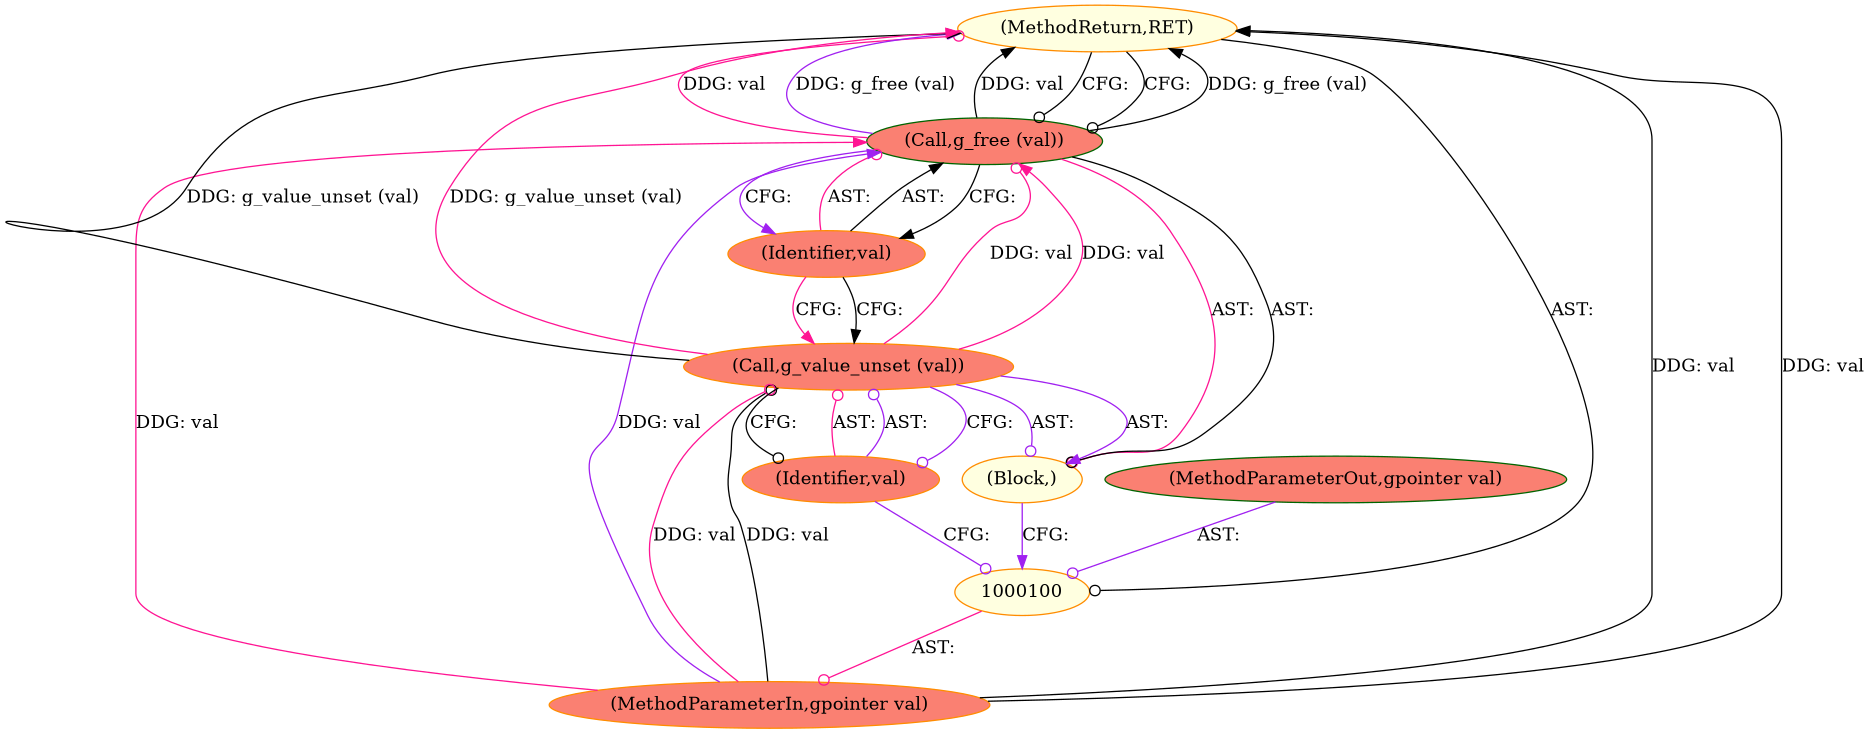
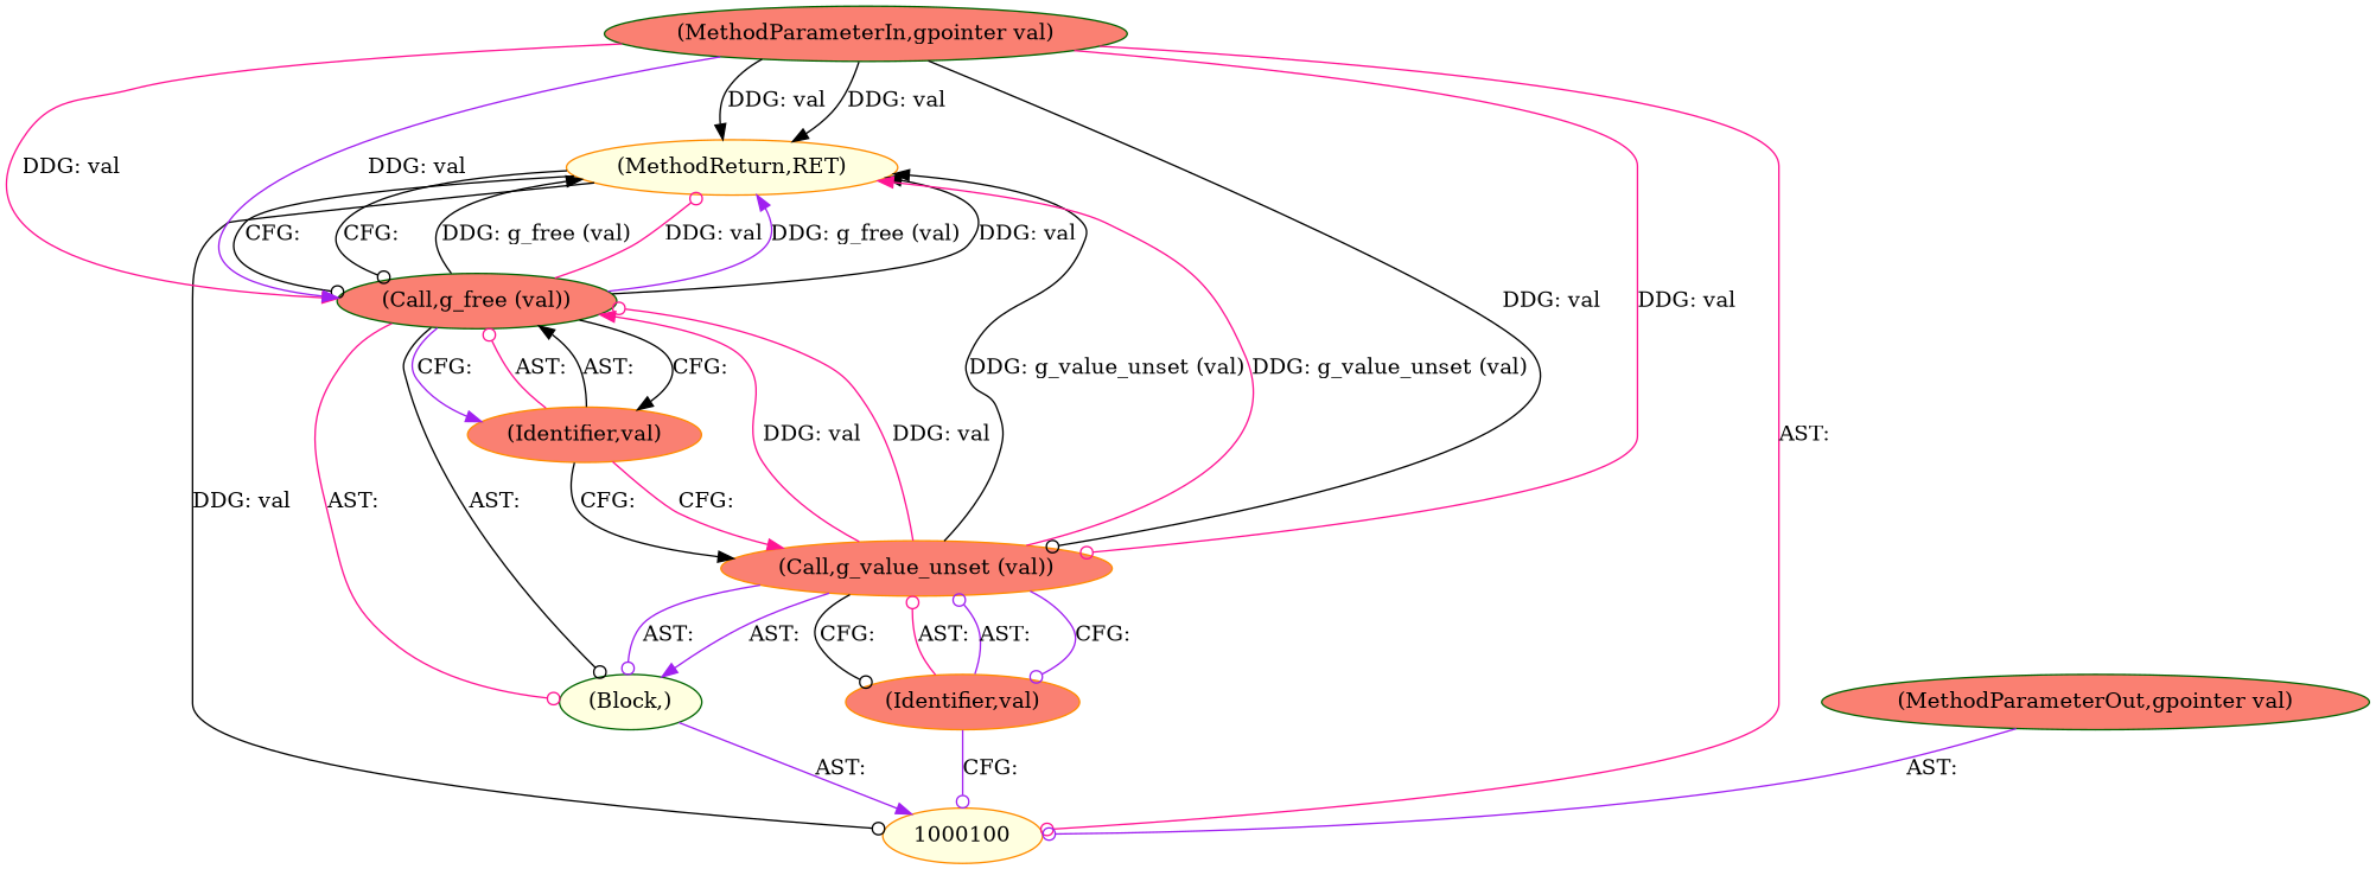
  digraph {
    node [color=darkorange fillcolor=salmon style=filled]
    edge [arrowhead=odot color=black]
    n1 [fillcolor=lightyellow label="(MethodReturn,RET)"]
    n2 [color=darkgreen label="(Call,g_free (val))"]
    1000100 [fillcolor=lightyellow]
-   n4 [fillcolor=lightyellow label="(Block,)"]
+   n4 [color=darkgreen fillcolor=lightyellow label="(Block,)"]
    n5 [label="(Identifier,val)"]
-   n6 [label="(MethodParameterIn,gpointer val)"]
+   n6 [color=darkgreen label="(MethodParameterIn,gpointer val)"]
    n7 [label="(Call,g_value_unset (val))"]
    n8 [label="(Identifier,val)"]
    n9 [color=darkgreen label="(MethodParameterOut,gpointer val)"]
    n1 -> n2 [label="CFG: "]
    n1 -> n2 [label="CFG: "]
-   n1 -> 1000100 [label="AST: "]
+   n1 -> 1000100 [label="DDG: val"]
    n2 -> n1 [arrowhead=normal label="DDG: g_free (val)"]
    n2 -> n1 [color=deeppink label="DDG: val"]
    n2 -> n1 [arrowhead=normal color=purple label="DDG: g_free (val)"]
    n2 -> n1 [arrowhead=normal label="DDG: val"]
    n2 -> n4 [color=deeppink label="AST: "]
    n2 -> n4 [label="AST: "]
    n2 -> n5 [arrowhead=normal label="CFG: "]
    n2 -> n5 [arrowhead=normal color=purple label="CFG: "]
-   n4 -> 1000100 [arrowhead=normal color=purple label="CFG: "]
+   n4 -> 1000100 [arrowhead=normal color=purple label="AST: "]
    n5 -> n2 [color=deeppink label="AST: "]
    n5 -> n2 [arrowhead=normal label="AST: "]
    n5 -> n7 [arrowhead=normal label="CFG: "]
    n5 -> n7 [arrowhead=normal color=deeppink label="CFG: "]
    n6 -> n1 [arrowhead=normal label="DDG: val"]
    n6 -> n1 [arrowhead=normal label="DDG: val"]
    n6 -> n2 [arrowhead=normal color=deeppink label="DDG: val"]
    n6 -> n2 [arrowhead=normal color=purple label="DDG: val"]
-   1000100 -> n6 [color=deeppink label="AST: "]
+   n6 -> 1000100 [color=deeppink label="AST: "]
    n6 -> n7 [label="DDG: val"]
    n6 -> n7 [color=deeppink label="DDG: val"]
    n7 -> n1 [arrowhead=normal label="DDG: g_value_unset (val)"]
    n7 -> n1 [arrowhead=normal color=deeppink label="DDG: g_value_unset (val)"]
    n7 -> n2 [color=deeppink label="DDG: val"]
    n7 -> n2 [arrowhead=normal color=deeppink label="DDG: val"]
    n7 -> n4 [arrowhead=normal color=purple label="AST: "]
    n7 -> n4 [color=purple label="AST: "]
    n7 -> n8 [color=purple label="CFG: "]
    n7 -> n8 [label="CFG: "]
    n8 -> 1000100 [color=purple label="CFG: "]
    n8 -> n7 [color=deeppink label="AST: "]
    n8 -> n7 [color=purple label="AST: "]
    n9 -> 1000100 [color=purple label="AST: "]
  }
